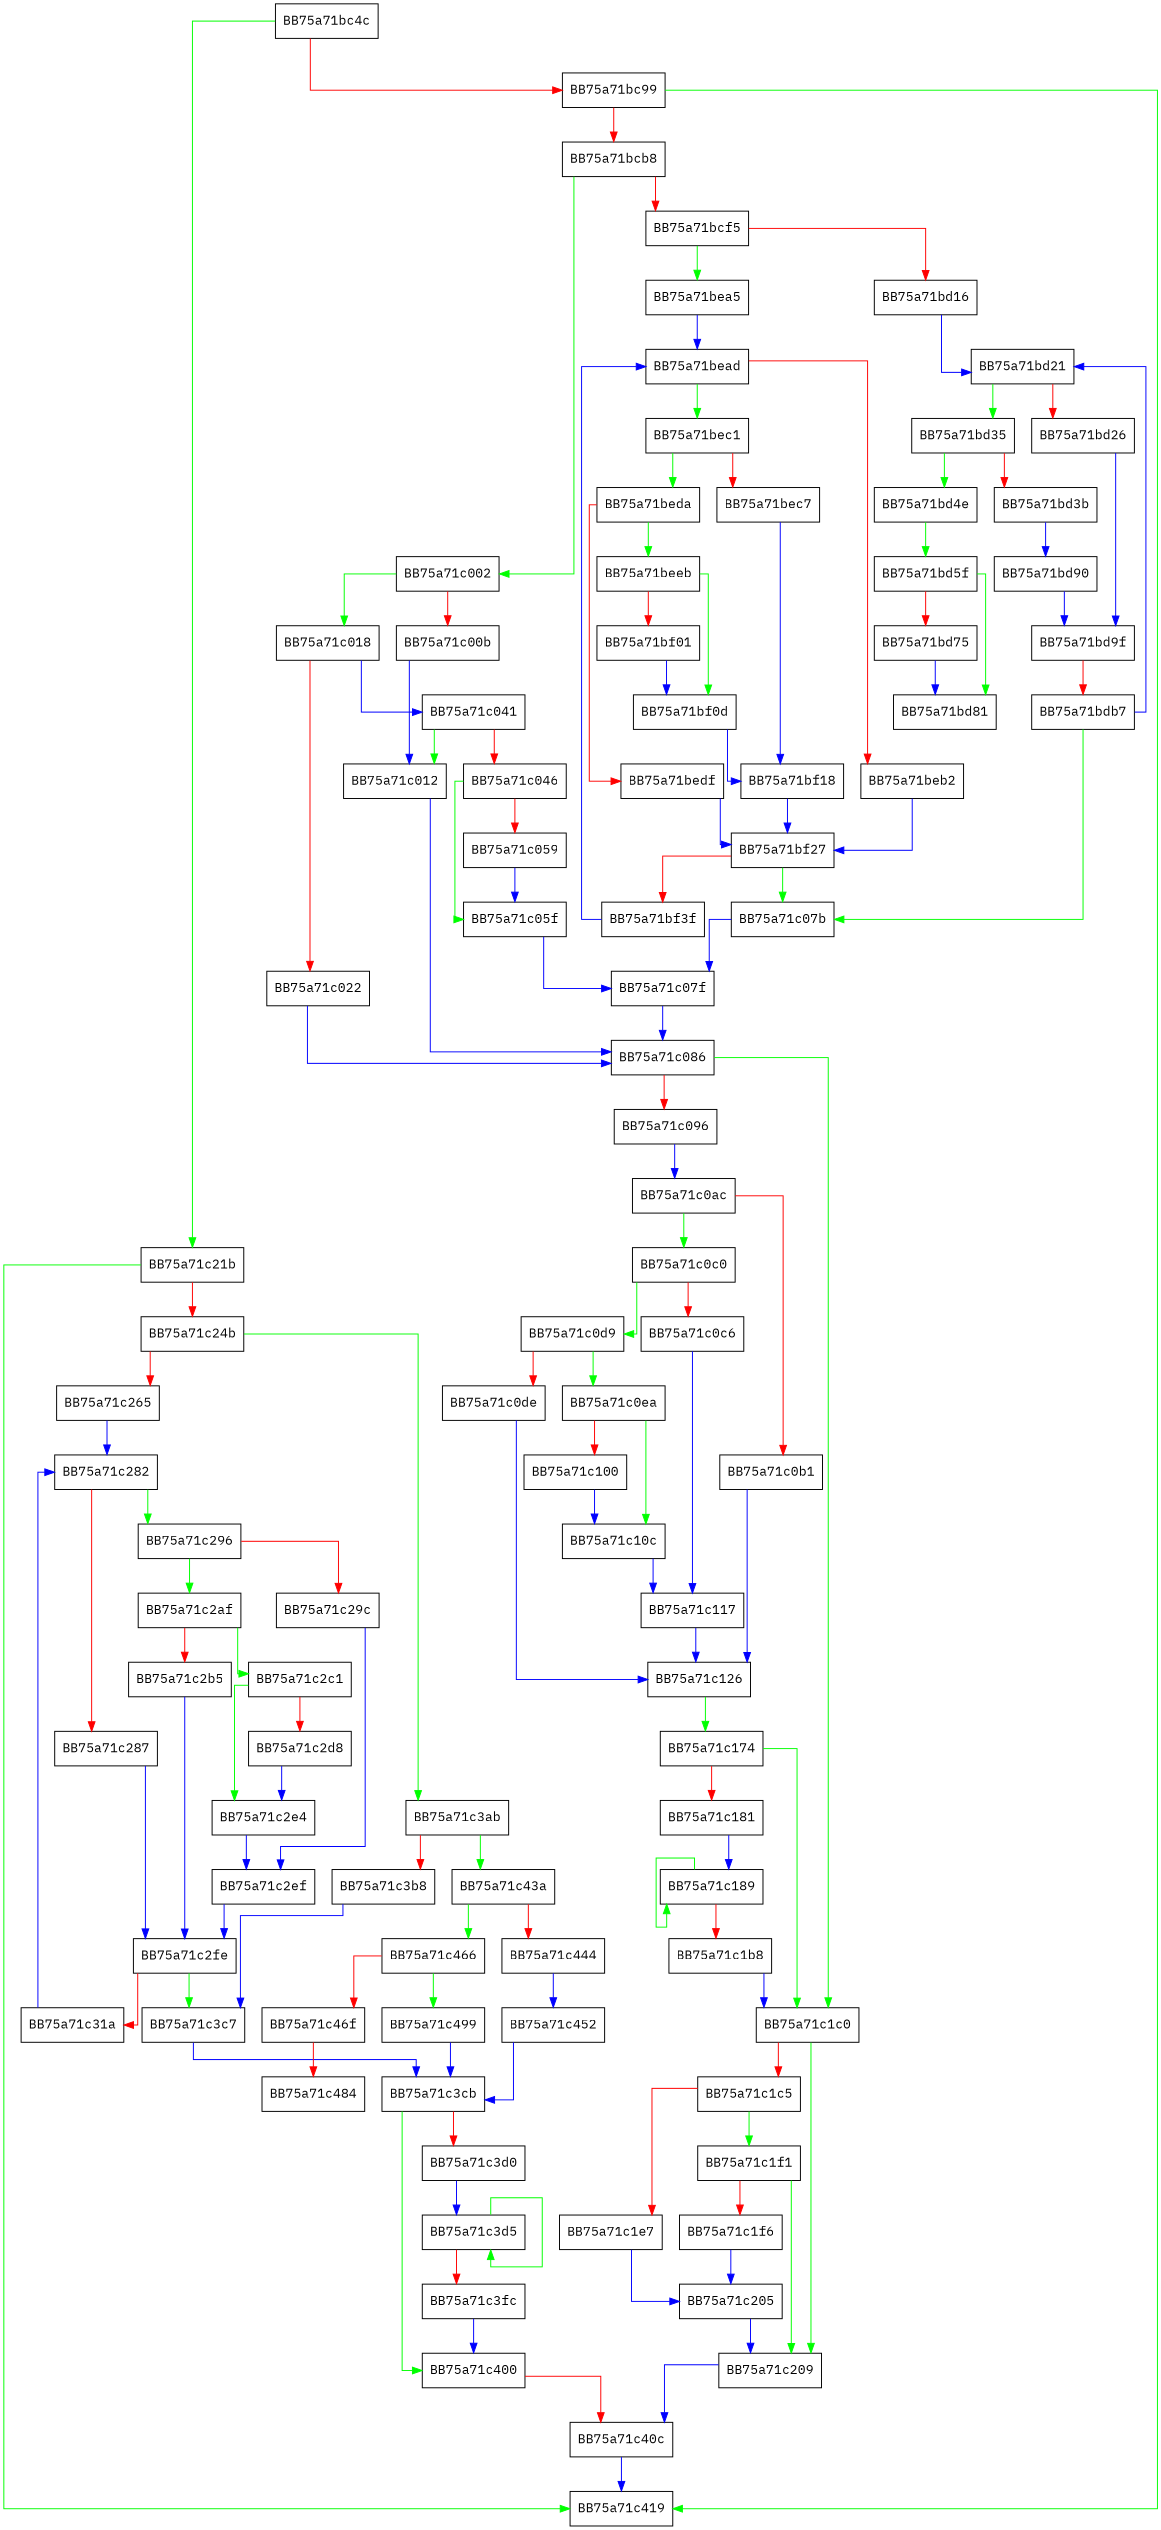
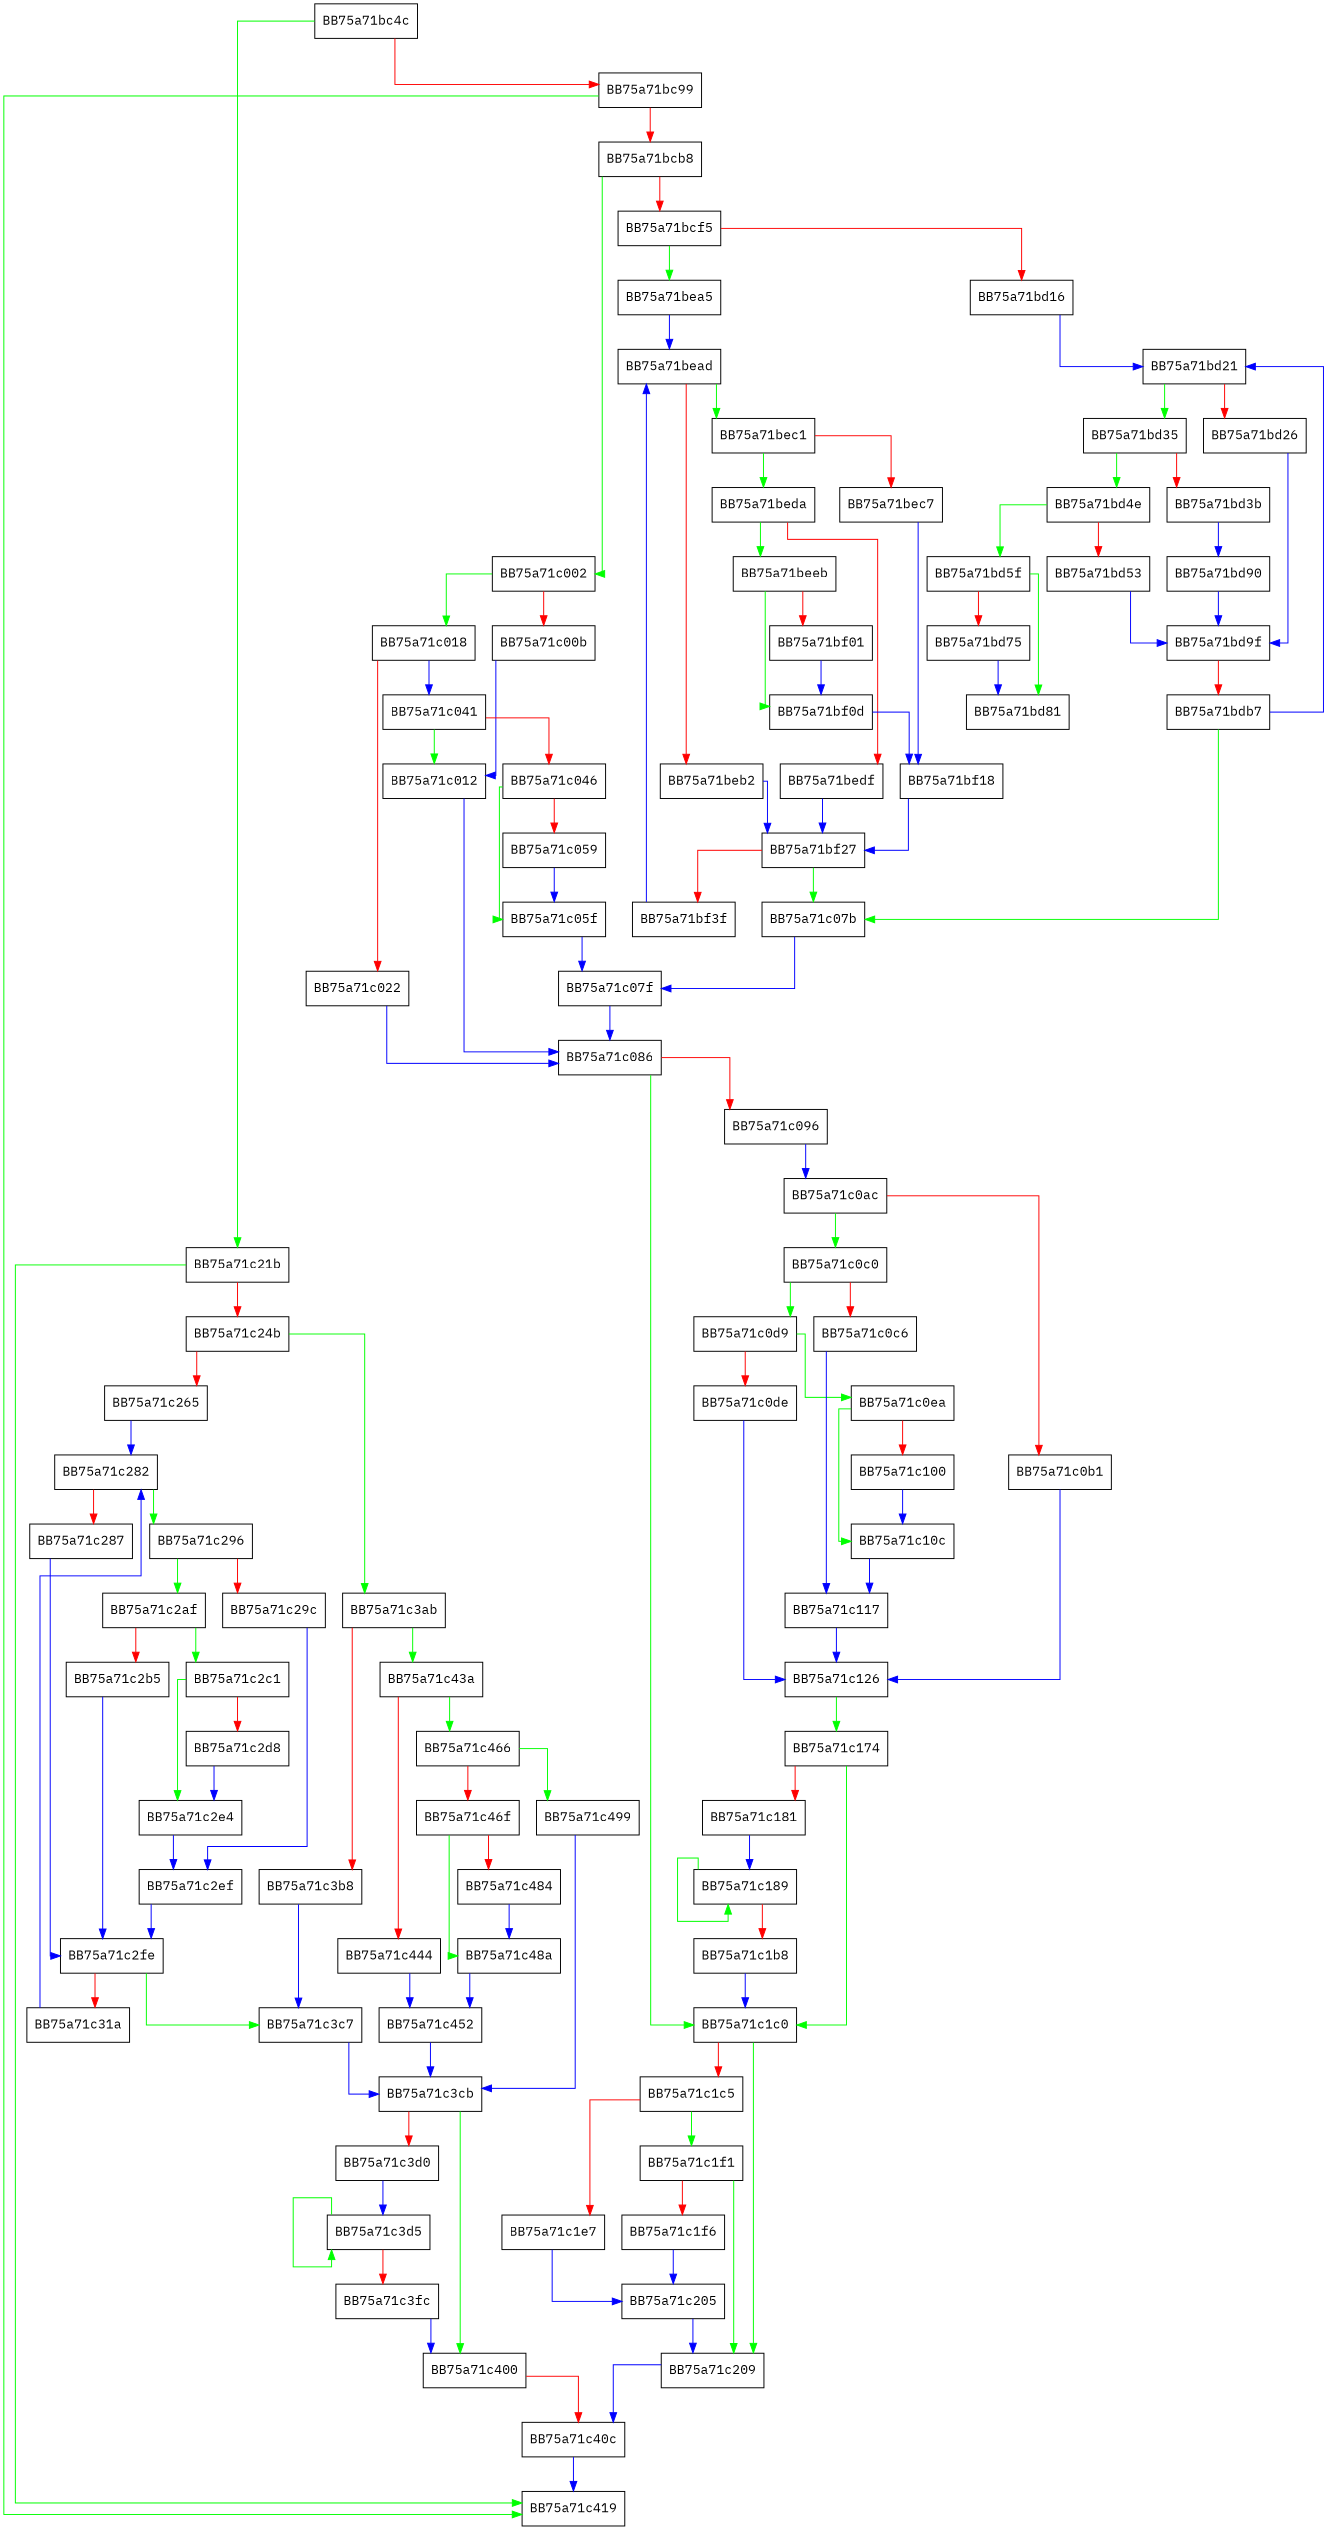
  digraph {
    fontname="IBM Plex Mono"
    splines=ortho
    node [fontname="IBM Plex Mono" shape=box]
    edge [color=blue fontname="IBM Plex Mono"]
    BB75a71bc4c
    BB75a71c21b
    BB75a71bc99
    BB75a71c419
    BB75a71c24b
    BB75a71bcb8
    BB75a71c3ab
    BB75a71c265
    BB75a71c002
    BB75a71bcf5
    BB75a71c018
    BB75a71c00b
    BB75a71bea5
    BB75a71bd16
    BB75a71c041
    BB75a71c022
    BB75a71c012
    BB75a71bead
    BB75a71bd21
    BB75a71bec1
    BB75a71beb2
    BB75a71bd35
    BB75a71bd26
    BB75a71bd4e
    BB75a71bd3b
    BB75a71bd9f
    BB75a71bd5f
+   BB75a71bd53
    BB75a71bd90
    BB75a71bdb7
    BB75a71c07b
    BB75a71c07f
    BB75a71bd81
    BB75a71bd75
    BB75a71c086
    BB75a71beda
    BB75a71bec7
    BB75a71bf27
    BB75a71beeb
    BB75a71bedf
    BB75a71bf18
    BB75a71bf3f
    BB75a71bf0d
    BB75a71bf01
    BB75a71c046
    BB75a71c1c0
    BB75a71c096
    BB75a71c209
    BB75a71c1c5
    BB75a71c0ac
    BB75a71c05f
    BB75a71c059
    BB75a71c40c
    BB75a71c1f1
    BB75a71c1e7
    BB75a71c0c0
    BB75a71c0b1
    BB75a71c0d9
    BB75a71c0c6
    BB75a71c126
    BB75a71c0ea
    BB75a71c0de
    BB75a71c117
    BB75a71c174
    BB75a71c181
    BB75a71c10c
    BB75a71c100
    BB75a71c189
    BB75a71c1b8
    BB75a71c1f6
    BB75a71c205
    BB75a71c43a
    BB75a71c3b8
    BB75a71c282
    BB75a71c466
    BB75a71c444
    BB75a71c3c7
    BB75a71c296
    BB75a71c287
    BB75a71c2af
    BB75a71c29c
    BB75a71c2fe
    BB75a71c2c1
    BB75a71c2b5
    BB75a71c2ef
    BB75a71c31a
    BB75a71c3cb
    BB75a71c2e4
    BB75a71c2d8
    BB75a71c400
    BB75a71c3d0
    BB75a71c499
    BB75a71c46f
    BB75a71c452
    BB75a71c3d5
    BB75a71c3fc
+   BB75a71c48a
    BB75a71c484
    BB75a71bc4c -> BB75a71c21b [color=green]
    BB75a71bc4c -> BB75a71bc99 [color=red]
    BB75a71c21b -> BB75a71c419 [color=green]
    BB75a71c21b -> BB75a71c24b [color=red]
    BB75a71bc99 -> BB75a71c419 [color=green]
    BB75a71bc99 -> BB75a71bcb8 [color=red]
    BB75a71c24b -> BB75a71c3ab [color=green]
    BB75a71c24b -> BB75a71c265 [color=red]
    BB75a71bcb8 -> BB75a71c002 [color=green]
    BB75a71bcb8 -> BB75a71bcf5 [color=red]
    BB75a71c3ab -> BB75a71c43a [color=green]
    BB75a71c3ab -> BB75a71c3b8 [color=red]
    BB75a71c265 -> BB75a71c282
    BB75a71c002 -> BB75a71c018 [color=green]
    BB75a71c002 -> BB75a71c00b [color=red]
    BB75a71bcf5 -> BB75a71bea5 [color=green]
    BB75a71bcf5 -> BB75a71bd16 [color=red]
    BB75a71c018 -> BB75a71c041
    BB75a71c018 -> BB75a71c022 [color=red]
    BB75a71c00b -> BB75a71c012
    BB75a71bea5 -> BB75a71bead
    BB75a71bd16 -> BB75a71bd21
    BB75a71c041 -> BB75a71c012 [color=green]
    BB75a71c041 -> BB75a71c046 [color=red]
    BB75a71c022 -> BB75a71c086
    BB75a71c012 -> BB75a71c086
    BB75a71bead -> BB75a71bec1 [color=green]
    BB75a71bead -> BB75a71beb2 [color=red]
    BB75a71bd21 -> BB75a71bd35 [color=green]
    BB75a71bd21 -> BB75a71bd26 [color=red]
    BB75a71bec1 -> BB75a71beda [color=green]
    BB75a71bec1 -> BB75a71bec7 [color=red]
    BB75a71beb2 -> BB75a71bf27
    BB75a71bd35 -> BB75a71bd4e [color=green]
    BB75a71bd35 -> BB75a71bd3b [color=red]
    BB75a71bd26 -> BB75a71bd9f
    BB75a71bd4e -> BB75a71bd5f [color=green]
+   BB75a71bd4e -> BB75a71bd53 [color=red]
    BB75a71bd3b -> BB75a71bd90
    BB75a71bd9f -> BB75a71bdb7 [color=red]
    BB75a71bd5f -> BB75a71bd81 [color=green]
    BB75a71bd5f -> BB75a71bd75 [color=red]
+   BB75a71bd53 -> BB75a71bd9f
    BB75a71bd90 -> BB75a71bd9f
    BB75a71bdb7 -> BB75a71bd21
    BB75a71bdb7 -> BB75a71c07b [color=green]
    BB75a71c07b -> BB75a71c07f
    BB75a71c07f -> BB75a71c086
    BB75a71bd75 -> BB75a71bd81
    BB75a71c086 -> BB75a71c1c0 [color=green]
    BB75a71c086 -> BB75a71c096 [color=red]
    BB75a71beda -> BB75a71beeb [color=green]
    BB75a71beda -> BB75a71bedf [color=red]
    BB75a71bec7 -> BB75a71bf18
    BB75a71bf27 -> BB75a71c07b [color=green]
    BB75a71bf27 -> BB75a71bf3f [color=red]
    BB75a71beeb -> BB75a71bf0d [color=green]
    BB75a71beeb -> BB75a71bf01 [color=red]
    BB75a71bedf -> BB75a71bf27
    BB75a71bf18 -> BB75a71bf27
    BB75a71bf3f -> BB75a71bead
    BB75a71bf0d -> BB75a71bf18
    BB75a71bf01 -> BB75a71bf0d
    BB75a71c046 -> BB75a71c05f [color=green]
    BB75a71c046 -> BB75a71c059 [color=red]
    BB75a71c1c0 -> BB75a71c209 [color=green]
    BB75a71c1c0 -> BB75a71c1c5 [color=red]
    BB75a71c096 -> BB75a71c0ac
    BB75a71c209 -> BB75a71c40c
    BB75a71c1c5 -> BB75a71c1f1 [color=green]
    BB75a71c1c5 -> BB75a71c1e7 [color=red]
    BB75a71c0ac -> BB75a71c0c0 [color=green]
    BB75a71c0ac -> BB75a71c0b1 [color=red]
    BB75a71c05f -> BB75a71c07f
    BB75a71c059 -> BB75a71c05f
    BB75a71c40c -> BB75a71c419
    BB75a71c1f1 -> BB75a71c209 [color=green]
    BB75a71c1f1 -> BB75a71c1f6 [color=red]
    BB75a71c1e7 -> BB75a71c205
    BB75a71c0c0 -> BB75a71c0d9 [color=green]
    BB75a71c0c0 -> BB75a71c0c6 [color=red]
    BB75a71c0b1 -> BB75a71c126
    BB75a71c0d9 -> BB75a71c0ea [color=green]
    BB75a71c0d9 -> BB75a71c0de [color=red]
    BB75a71c0c6 -> BB75a71c117
    BB75a71c126 -> BB75a71c174 [color=green]
    BB75a71c0ea -> BB75a71c10c [color=green]
    BB75a71c0ea -> BB75a71c100 [color=red]
    BB75a71c0de -> BB75a71c126
    BB75a71c117 -> BB75a71c126
    BB75a71c174 -> BB75a71c1c0 [color=green]
    BB75a71c174 -> BB75a71c181 [color=red]
    BB75a71c181 -> BB75a71c189
    BB75a71c10c -> BB75a71c117
    BB75a71c100 -> BB75a71c10c
    BB75a71c189 -> BB75a71c189 [color=green]
    BB75a71c189 -> BB75a71c1b8 [color=red]
    BB75a71c1b8 -> BB75a71c1c0
    BB75a71c1f6 -> BB75a71c205
    BB75a71c205 -> BB75a71c209
    BB75a71c43a -> BB75a71c466 [color=green]
    BB75a71c43a -> BB75a71c444 [color=red]
    BB75a71c3b8 -> BB75a71c3c7
    BB75a71c282 -> BB75a71c296 [color=green]
    BB75a71c282 -> BB75a71c287 [color=red]
    BB75a71c466 -> BB75a71c499 [color=green]
    BB75a71c466 -> BB75a71c46f [color=red]
    BB75a71c444 -> BB75a71c452
    BB75a71c3c7 -> BB75a71c3cb
    BB75a71c296 -> BB75a71c2af [color=green]
    BB75a71c296 -> BB75a71c29c [color=red]
    BB75a71c287 -> BB75a71c2fe
    BB75a71c2af -> BB75a71c2c1 [color=green]
    BB75a71c2af -> BB75a71c2b5 [color=red]
    BB75a71c29c -> BB75a71c2ef
    BB75a71c2fe -> BB75a71c3c7 [color=green]
    BB75a71c2fe -> BB75a71c31a [color=red]
    BB75a71c2c1 -> BB75a71c2e4 [color=green]
    BB75a71c2c1 -> BB75a71c2d8 [color=red]
    BB75a71c2b5 -> BB75a71c2fe
    BB75a71c2ef -> BB75a71c2fe
    BB75a71c31a -> BB75a71c282
    BB75a71c3cb -> BB75a71c400 [color=green]
    BB75a71c3cb -> BB75a71c3d0 [color=red]
    BB75a71c2e4 -> BB75a71c2ef
    BB75a71c2d8 -> BB75a71c2e4
    BB75a71c400 -> BB75a71c40c [color=red]
    BB75a71c3d0 -> BB75a71c3d5
    BB75a71c499 -> BB75a71c3cb
+   BB75a71c46f -> BB75a71c48a [color=green]
    BB75a71c46f -> BB75a71c484 [color=red]
    BB75a71c452 -> BB75a71c3cb
    BB75a71c3d5 -> BB75a71c3d5 [color=green]
    BB75a71c3d5 -> BB75a71c3fc [color=red]
    BB75a71c3fc -> BB75a71c400
+   BB75a71c48a -> BB75a71c452
+   BB75a71c484 -> BB75a71c48a
  }
